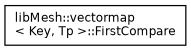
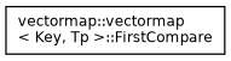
  digraph {
    rankdir=TB
-   n1 [color=black fillcolor=white fontname=Helvetica fontsize=10 height=0.2 label="libMesh::vectormap\l\< Key, Tp \>::FirstCompare" shape=record style=filled width=0.4]
+   n1 [color=black fillcolor=white fontname=Helvetica fontsize=10 height=0.2 label="vectormap::vectormap\l\< Key, Tp \>::FirstCompare" shape=record style=filled width=0.4]
  }
